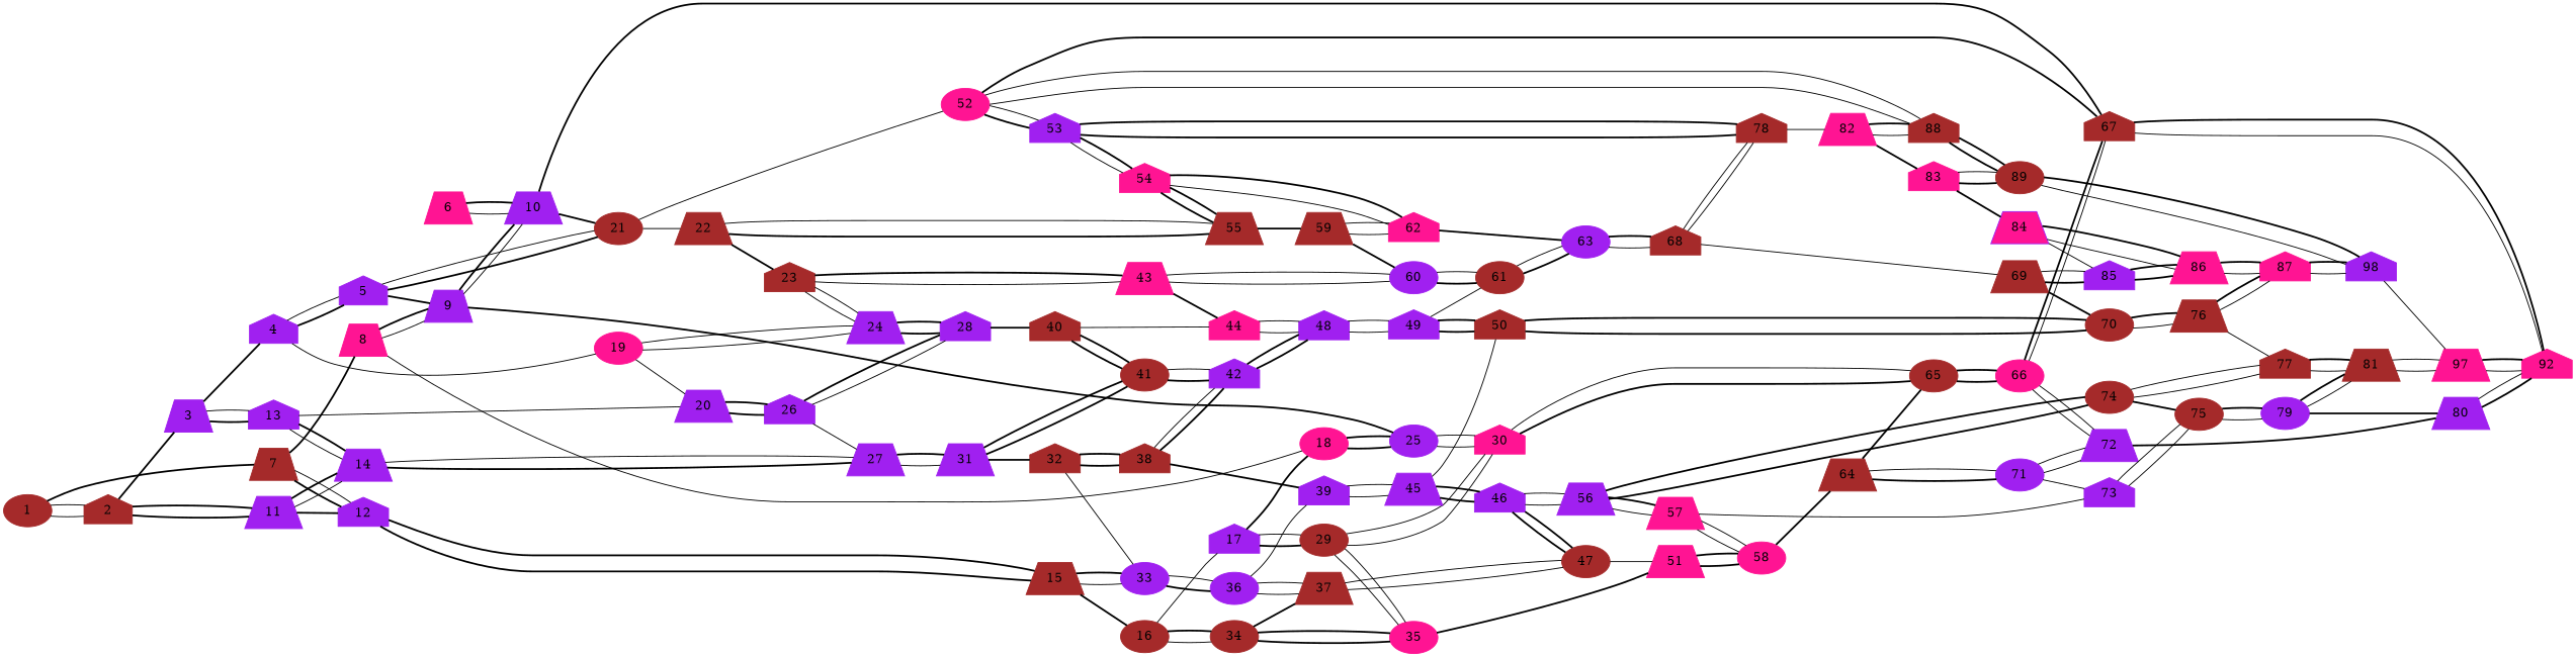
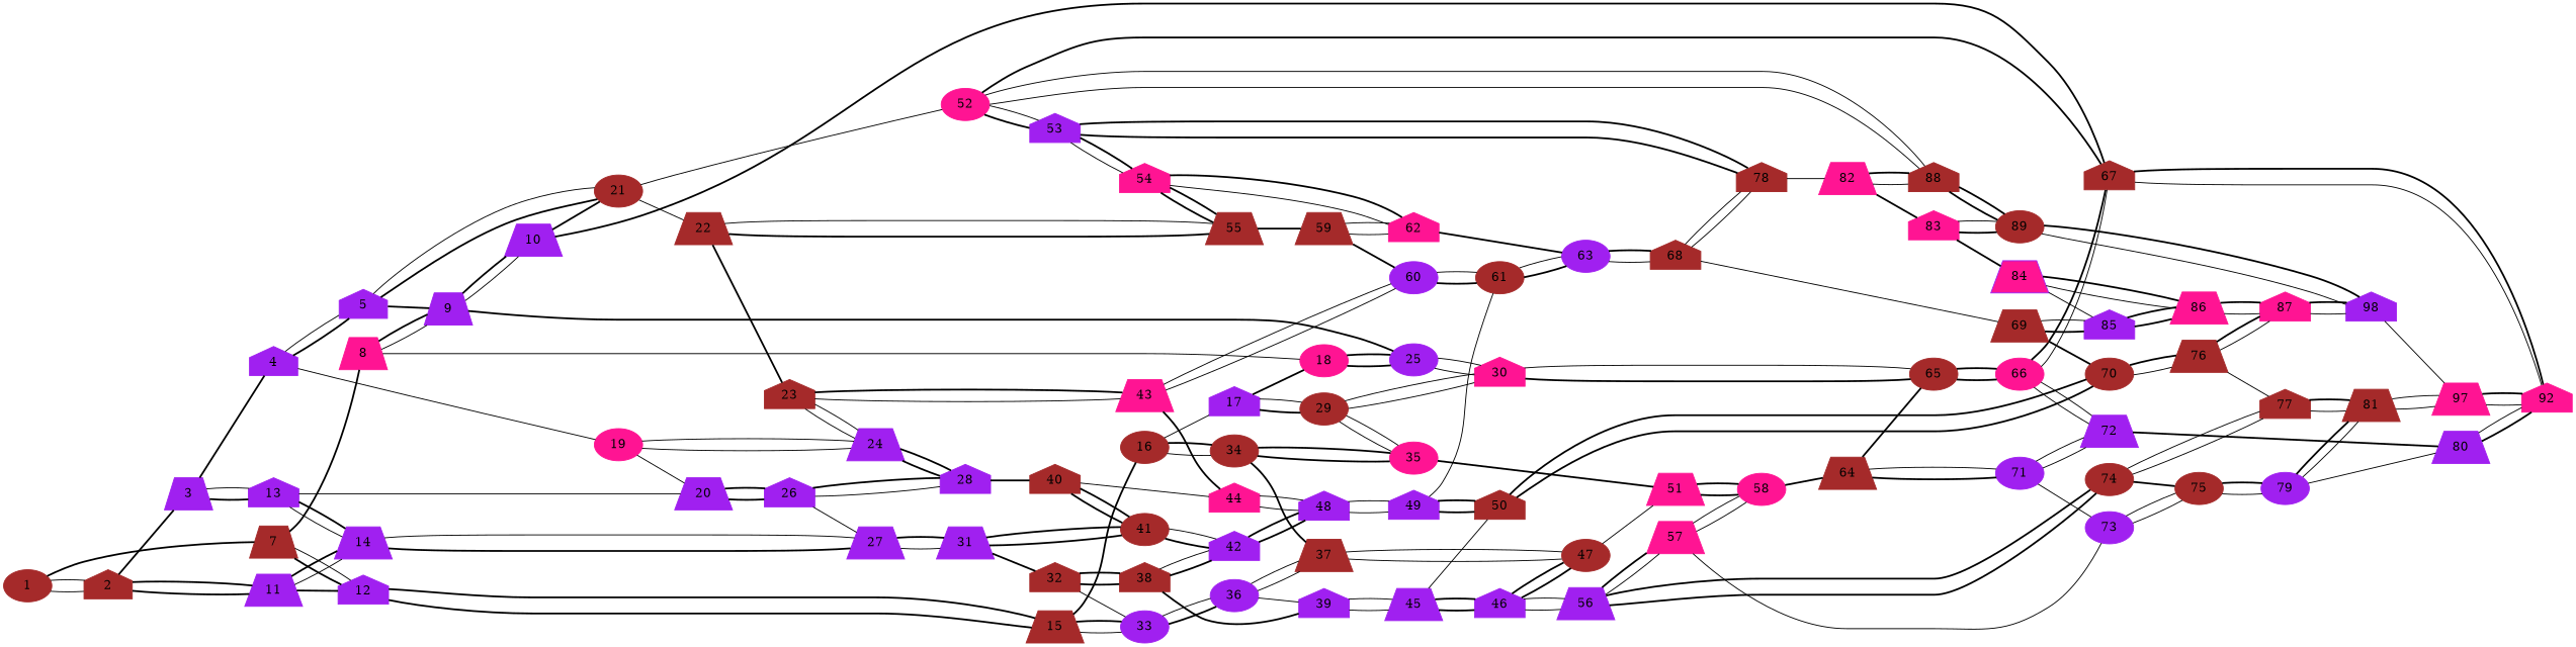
  graph {
    rankdir=LR
    node [color=purple shape=house style=filled]
    edge [style=bold]
    1 [color=brown shape=ellipse]
    2 [color=brown]
    7 [color=brown shape=trapezium]
    3 [shape=trapezium]
    11 [shape=trapezium]
    8 [color=deeppink shape=trapezium]
    12
    4
    13
    14 [shape=trapezium]
    5
    19 [color=deeppink shape=ellipse]
    20 [shape=trapezium]
    21 [color=brown shape=ellipse]
    9 [shape=trapezium]
    24 [shape=trapezium]
-   6 [color=deeppink shape=trapezium]
    10 [shape=trapezium]
    22 [color=brown shape=trapezium]
    52 [color=deeppink shape=ellipse]
    67 [color=brown]
    18 [color=deeppink shape=ellipse]
    15 [color=brown shape=trapezium]
    25 [shape=ellipse]
    30 [color=deeppink]
    92 [color=deeppink]
    27 [shape=trapezium]
    16 [color=brown shape=ellipse]
    33 [shape=ellipse]
    26
    31 [shape=trapezium]
    17
    34 [color=brown shape=ellipse]
    36 [shape=ellipse]
    29 [color=brown shape=ellipse]
    35 [color=deeppink shape=ellipse]
    37 [color=brown shape=trapezium]
    28
    23 [color=brown]
    55 [color=brown shape=trapezium]
    53
    88 [color=brown]
    43 [color=deeppink shape=trapezium]
    59 [color=brown shape=trapezium]
    44 [color=deeppink]
    60 [shape=ellipse]
    40 [color=brown]
    65 [color=brown shape=ellipse]
    32 [color=brown]
    41 [color=brown shape=ellipse]
    51 [color=deeppink shape=trapezium]
    66 [color=deeppink shape=ellipse]
    38 [color=brown]
    42
    39
    47 [color=brown shape=ellipse]
    58 [color=deeppink shape=ellipse]
    45 [shape=trapezium]
    48
    46
    50 [color=brown]
    49
    61 [color=brown shape=ellipse]
    56 [shape=trapezium]
    70 [color=brown shape=ellipse]
    57 [color=deeppink shape=trapezium]
    74 [color=brown shape=ellipse]
    63 [shape=ellipse]
    76 [color=brown shape=trapezium]
    64 [color=brown shape=trapezium]
    54 [color=deeppink]
    78 [color=brown]
    89 [color=brown shape=ellipse]
    62 [color=deeppink]
    82 [color=deeppink shape=trapezium]
-   73
+   73 [shape=ellipse]
    75 [color=brown shape=ellipse]
    77 [color=brown]
    71 [shape=ellipse]
    68 [color=brown]
    69 [color=brown shape=trapezium]
    72 [shape=trapezium]
    80 [shape=trapezium]
    85
    86 [color=deeppink shape=trapezium]
    87 [color=deeppink]
    79 [shape=ellipse]
    81 [color=brown shape=trapezium]
    n89 [label=98]
    n90 [color=deeppink label=97 shape=trapezium]
    83 [color=deeppink]
    84 [fillcolor=deeppink shape=trapezium]
    1 -- 2 [style=solid]
    1 -- 2 [style=solid]
    1 -- 7
    2 -- 3
    2 -- 11
    2 -- 11
    7 -- 8
    7 -- 12
    7 -- 12 [style=solid]
    3 -- 4
    3 -- 13
    3 -- 13 [style=solid]
    11 -- 12
    11 -- 14 [style=solid]
    11 -- 14
    8 -- 9 [style=solid]
    8 -- 9
    8 -- 18 [style=solid]
    12 -- 15
    12 -- 15
    4 -- 5
    4 -- 5 [style=solid]
    4 -- 19 [style=solid]
    13 -- 14 [style=solid]
    13 -- 14
    13 -- 20 [style=solid]
    14 -- 27
    14 -- 27 [style=solid]
    5 -- 21
    5 -- 21 [style=solid]
    5 -- 9
    19 -- 20 [style=solid]
    19 -- 24 [style=solid]
    19 -- 24 [style=solid]
    20 -- 26
    20 -- 26
    21 -- 22 [style=solid]
    21 -- 52 [style=solid]
    9 -- 10 [style=solid]
    9 -- 10
    9 -- 25
    24 -- 28
    24 -- 28
-   6 -- 10 [style=solid]
-   6 -- 10
    10 -- 21
    10 -- 67
    22 -- 23
    22 -- 55
    22 -- 55 [style=solid]
    52 -- 67
    52 -- 53
    52 -- 53 [style=solid]
    52 -- 88 [style=solid]
    52 -- 88 [style=solid]
    67 -- 92 [style=solid]
    67 -- 92
    18 -- 25
    18 -- 25
    15 -- 16
    15 -- 33 [style=solid]
    15 -- 33
    25 -- 30 [style=solid]
    25 -- 30 [style=solid]
    30 -- 65
    30 -- 65 [style=solid]
    27 -- 31 [style=solid]
    27 -- 31
    16 -- 17 [style=solid]
    16 -- 34 [style=solid]
    16 -- 34
    33 -- 36
    33 -- 36 [style=solid]
    26 -- 27 [style=solid]
    26 -- 28 [style=solid]
    26 -- 28
    31 -- 32
    31 -- 41
    31 -- 41
    17 -- 18
    17 -- 29
    17 -- 29 [style=solid]
    34 -- 35
    34 -- 35
    34 -- 37
    36 -- 37 [style=solid]
    36 -- 37 [style=solid]
    36 -- 39 [style=solid]
    29 -- 30 [style=solid]
    29 -- 30 [style=solid]
    29 -- 35 [style=solid]
    29 -- 35 [style=solid]
    35 -- 51
    37 -- 47 [style=solid]
    37 -- 47 [style=solid]
    28 -- 40
    23 -- 24 [style=solid]
    23 -- 24 [style=solid]
    23 -- 43 [style=solid]
    23 -- 43
    55 -- 59
    53 -- 54 [style=solid]
    53 -- 54
    53 -- 78
    53 -- 78
    88 -- 89
    88 -- 89
    43 -- 44
    43 -- 60 [style=solid]
    43 -- 60 [style=solid]
    59 -- 60
    59 -- 62 [style=solid]
    59 -- 62 [style=solid]
    44 -- 48 [style=solid]
    44 -- 48 [style=solid]
    60 -- 61
    60 -- 61 [style=solid]
    40 -- 44 [style=solid]
    40 -- 41
    40 -- 41
    65 -- 66
    65 -- 66
    32 -- 33 [style=solid]
    32 -- 38
    32 -- 38
    41 -- 42
    41 -- 42 [style=solid]
    51 -- 58
    51 -- 58
    66 -- 67 [style=solid]
    66 -- 67
    66 -- 72 [style=solid]
    66 -- 72 [style=solid]
    38 -- 42
    38 -- 42 [style=solid]
    38 -- 39
    42 -- 48
    42 -- 48
    39 -- 45 [style=solid]
    39 -- 45 [style=solid]
    47 -- 51 [style=solid]
    58 -- 64
    45 -- 46
    45 -- 46
    45 -- 50 [style=solid]
    48 -- 49 [style=solid]
    48 -- 49 [style=solid]
    46 -- 47
    46 -- 47
    46 -- 56 [style=solid]
    46 -- 56 [style=solid]
    50 -- 70
    50 -- 70
    49 -- 50
    49 -- 50
    49 -- 61 [style=solid]
    61 -- 63
    61 -- 63 [style=solid]
    56 -- 57 [style=solid]
    56 -- 57
    56 -- 74
    56 -- 74
    70 -- 76 [style=solid]
    70 -- 76
    57 -- 58 [style=solid]
    57 -- 58 [style=solid]
    57 -- 73 [style=solid]
    74 -- 75
    74 -- 77 [style=solid]
    74 -- 77 [style=solid]
    63 -- 68 [style=solid]
    63 -- 68
    76 -- 77 [style=solid]
    76 -- 87 [style=solid]
    76 -- 87
    64 -- 65
    64 -- 71
    64 -- 71 [style=solid]
    54 -- 55
    54 -- 55
    54 -- 62 [style=solid]
    54 -- 62
    78 -- 82 [style=solid]
    89 -- n89 [style=solid]
    89 -- n89
    62 -- 63
    82 -- 88 [style=solid]
    82 -- 88
    82 -- 83
    73 -- 75 [style=solid]
    73 -- 75 [style=solid]
    75 -- 79 [style=solid]
    75 -- 79
    77 -- 81 [style=solid]
    77 -- 81
    71 -- 73 [style=solid]
    71 -- 72 [style=solid]
    71 -- 72 [style=solid]
    68 -- 78 [style=solid]
    68 -- 78 [style=solid]
    68 -- 69 [style=solid]
    69 -- 70
    69 -- 85
    69 -- 85 [style=solid]
    72 -- 80
    80 -- 92
    80 -- 92 [style=solid]
    85 -- 86
    85 -- 86
    86 -- 87 [style=solid]
    86 -- 87
    87 -- n89 [style=solid]
    87 -- n89
-   79 -- 80
+   79 -- 80 [style=solid]
    79 -- 81 [style=solid]
    79 -- 81
    81 -- n90 [style=solid]
    81 -- n90 [style=solid]
    n89 -- n90 [style=solid]
    n90 -- 92 [style=solid]
    n90 -- 92
    83 -- 89
    83 -- 89 [style=solid]
    83 -- 84
    84 -- 85 [style=solid]
    84 -- 86 [style=solid]
    84 -- 86
  }
